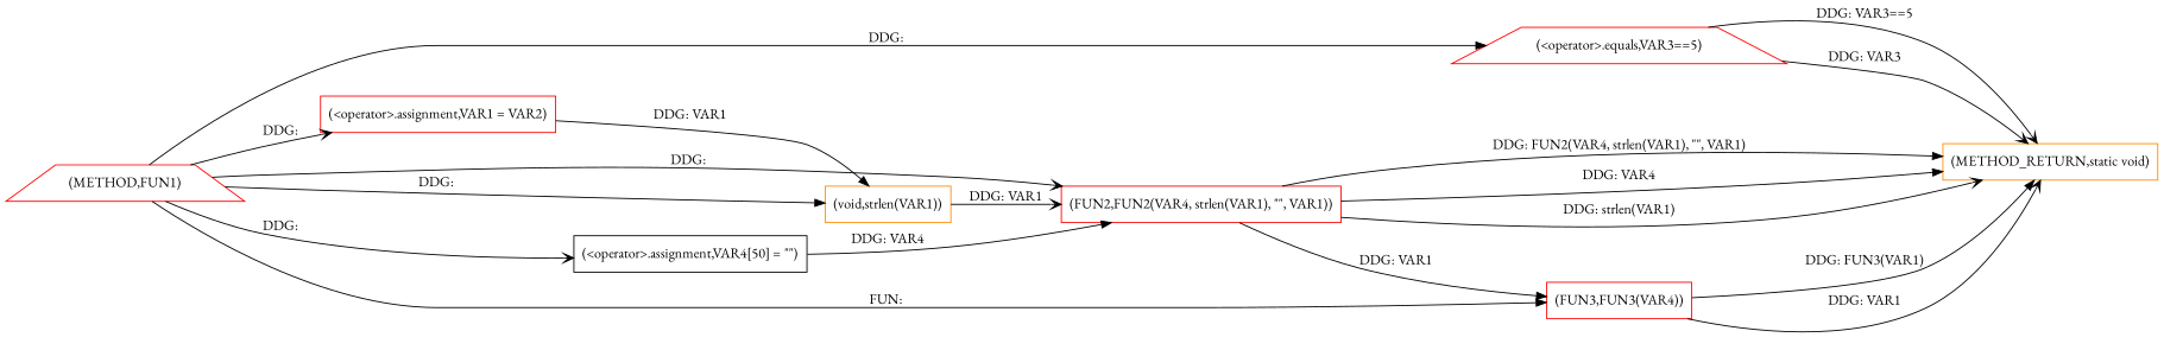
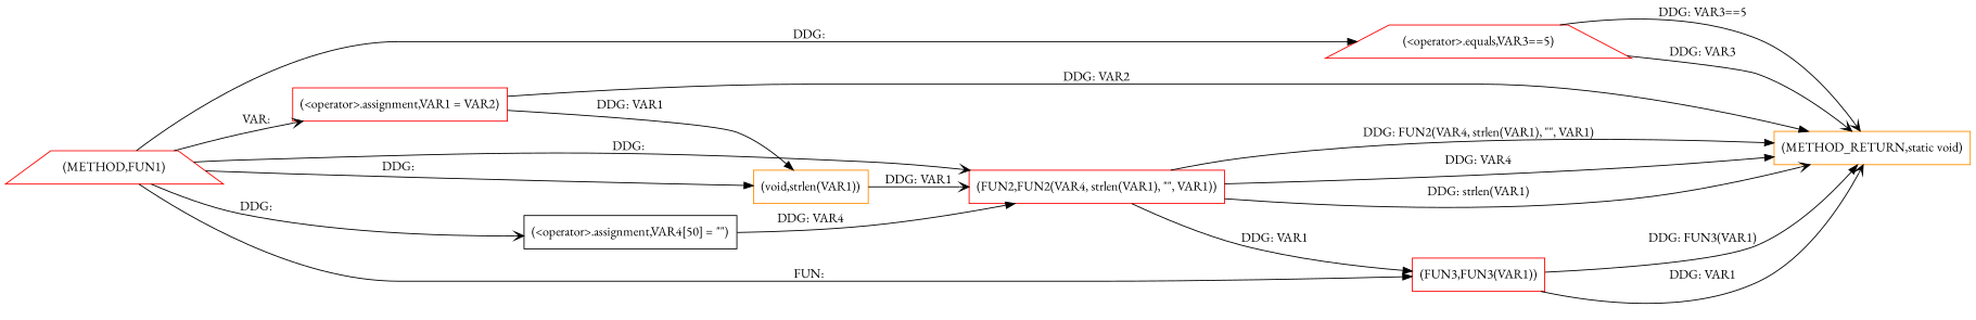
  digraph {
    fontname="EB Garamond"
    rankdir=LR
    node [color=red fontname="EB Garamond" shape=box]
    edge [arrowhead=normal fontname="EB Garamond"]
    n1 [label="(METHOD,FUN1)" shape=trapezium]
    n2 [label="(<operator>.assignment,VAR1 = VAR2)"]
    n3 [label="(<operator>.equals,VAR3==5)" shape=trapezium]
    n4 [color=black label="(<operator>.assignment,VAR4[50] = \"\")"]
    n5 [label="(FUN2,FUN2(VAR4, strlen(VAR1), \"\", VAR1))"]
    n6 [color=darkorange label="(void,strlen(VAR1))"]
-   n7 [label="(FUN3,FUN3(VAR4))"]
+   n7 [label="(FUN3,FUN3(VAR1))"]
    n8 [color=darkorange label="(METHOD_RETURN,static void)"]
-   n1 -> n2 [arrowhead=vee label="DDG: "]
+   n1 -> n2 [arrowhead=vee label="VAR: "]
    n1 -> n3 [label="DDG: "]
    n1 -> n4 [arrowhead=vee label="DDG: "]
    n1 -> n5 [arrowhead=vee label="DDG: "]
    n1 -> n6 [label="DDG: "]
    n1 -> n7 [label="FUN: "]
    n2 -> n6 [label="DDG: VAR1"]
+   n2 -> n8 [label="DDG: VAR2"]
    n3 -> n8 [arrowhead=vee label="DDG: VAR3==5"]
    n3 -> n8 [arrowhead=vee label="DDG: VAR3"]
    n4 -> n5 [label="DDG: VAR4"]
    n5 -> n7 [label="DDG: VAR1"]
    n5 -> n8 [label="DDG: FUN2(VAR4, strlen(VAR1), \"\", VAR1)"]
    n5 -> n8 [label="DDG: VAR4"]
    n5 -> n8 [arrowhead=vee label="DDG: strlen(VAR1)"]
    n6 -> n5 [arrowhead=vee label="DDG: VAR1"]
    n7 -> n8 [label="DDG: FUN3(VAR1)"]
    n7 -> n8 [arrowhead=vee label="DDG: VAR1"]
  }
